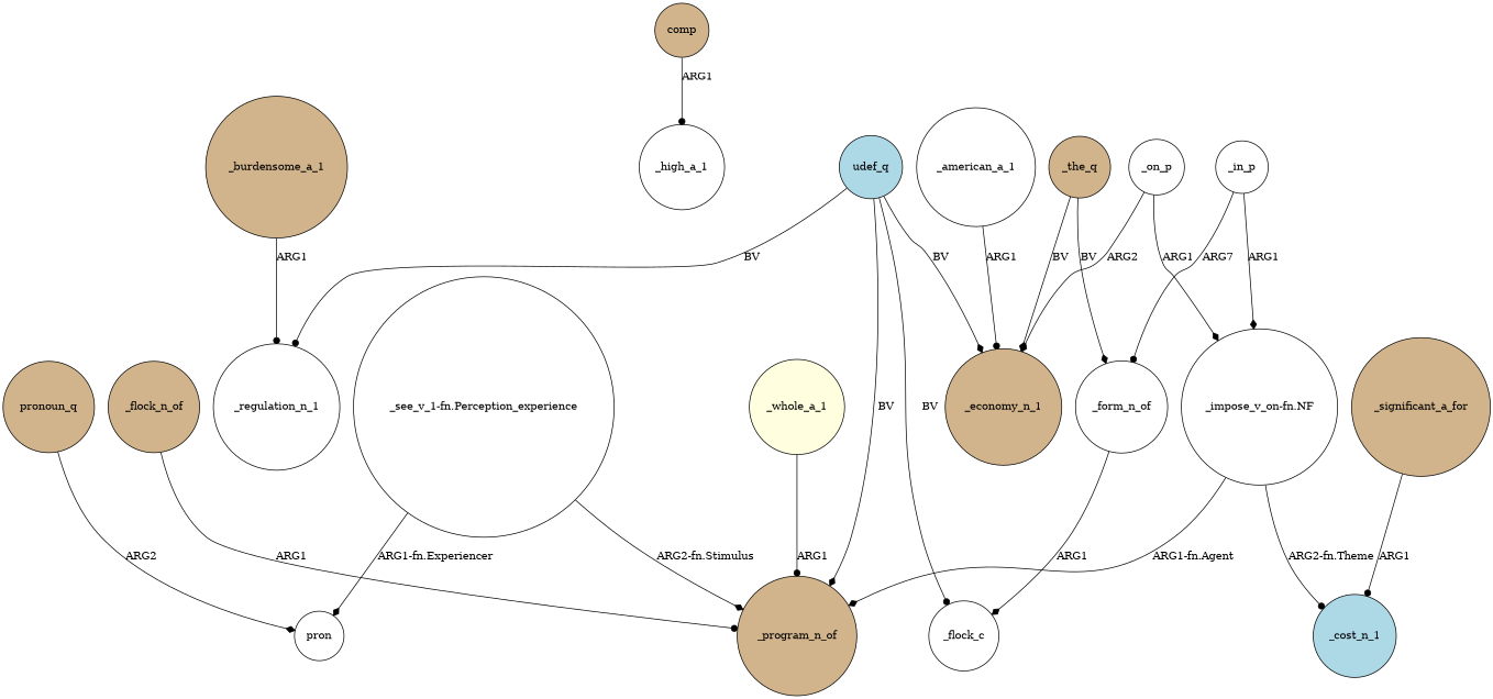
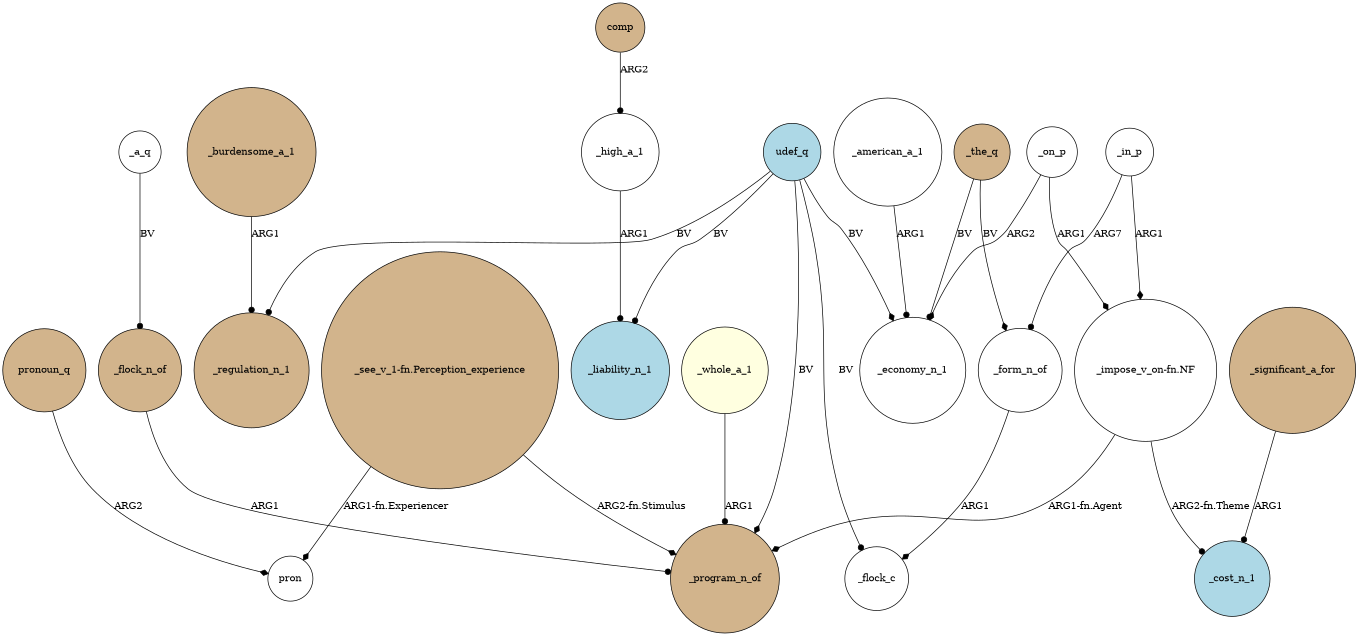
  digraph {
    node [fillcolor=white shape=circle style=filled]
    edge [arrowhead=dot]
    _burdensome_a_1 [fillcolor=tan]
-   _regulation_n_1
-   "_see_v_1-fn.Perception_experience"
+   _regulation_n_1 [fillcolor=tan]
+   "_see_v_1-fn.Perception_experience" [fillcolor=tan]
    pron
    _program_n_of [fillcolor=tan]
    _flock_n_of [fillcolor=tan]
    udef_q [fillcolor=lightblue]
+   _liability_n_1 [fillcolor=lightblue]
    n9 [label=_flock_c]
-   _economy_n_1 [fillcolor=tan]
+   _economy_n_1
    _cost_n_1 [fillcolor=lightblue]
    "_impose_v_on-fn.NF"
    _high_a_1
    _on_p
    _the_q [fillcolor=tan]
    _form_n_of
    comp [fillcolor=tan]
    pronoun_q [fillcolor=tan]
    _in_p
    _american_a_1
+   _a_q
    _significant_a_for [fillcolor=tan]
    _whole_a_1 [fillcolor=lightyellow]
    _burdensome_a_1 -> _regulation_n_1 [label=ARG1]
    "_see_v_1-fn.Perception_experience" -> pron [arrowhead=diamond label="ARG1-fn.Experiencer"]
    "_see_v_1-fn.Perception_experience" -> _program_n_of [arrowhead=diamond label="ARG2-fn.Stimulus"]
    _flock_n_of -> _program_n_of [label=ARG1]
    udef_q -> _regulation_n_1 [label=BV]
    udef_q -> _program_n_of [arrowhead=diamond label=BV]
+   udef_q -> _liability_n_1 [label=BV]
    udef_q -> n9 [label=BV]
    udef_q -> _economy_n_1 [arrowhead=diamond label=BV]
    "_impose_v_on-fn.NF" -> _program_n_of [arrowhead=diamond label="ARG1-fn.Agent"]
    "_impose_v_on-fn.NF" -> _cost_n_1 [label="ARG2-fn.Theme"]
+   _high_a_1 -> _liability_n_1 [label=ARG1]
    _on_p -> _economy_n_1 [arrowhead=diamond label=ARG2]
    _on_p -> "_impose_v_on-fn.NF" [arrowhead=diamond label=ARG1]
-   _the_q -> _economy_n_1 [arrowhead=diamond label=BV]
+   _the_q -> _economy_n_1 [label=BV]
    _the_q -> _form_n_of [arrowhead=diamond label=BV]
    _form_n_of -> n9 [arrowhead=diamond label=ARG1]
-   comp -> _high_a_1 [label=ARG1]
+   comp -> _high_a_1 [label=ARG2]
    pronoun_q -> pron [arrowhead=diamond label=ARG2]
    _in_p -> "_impose_v_on-fn.NF" [arrowhead=diamond label=ARG1]
    _in_p -> _form_n_of [label=ARG7]
    _american_a_1 -> _economy_n_1 [label=ARG1]
+   _a_q -> _flock_n_of [label=BV]
    _significant_a_for -> _cost_n_1 [label=ARG1]
    _whole_a_1 -> _program_n_of [label=ARG1]
  }
